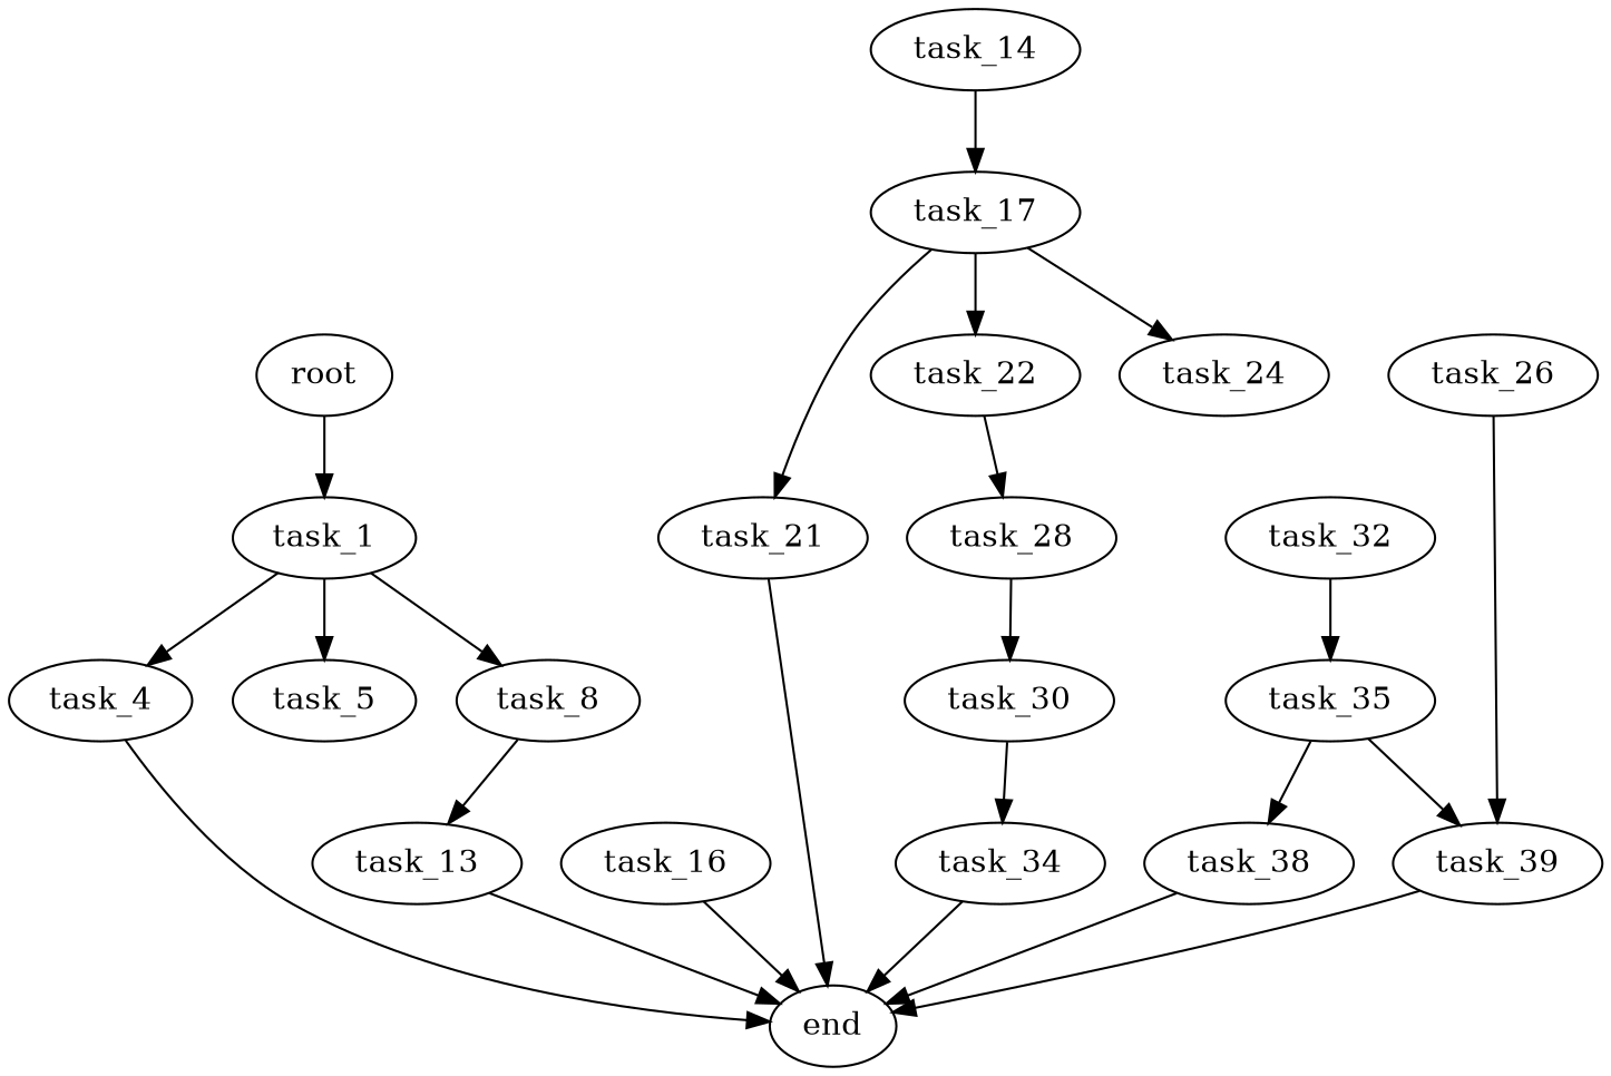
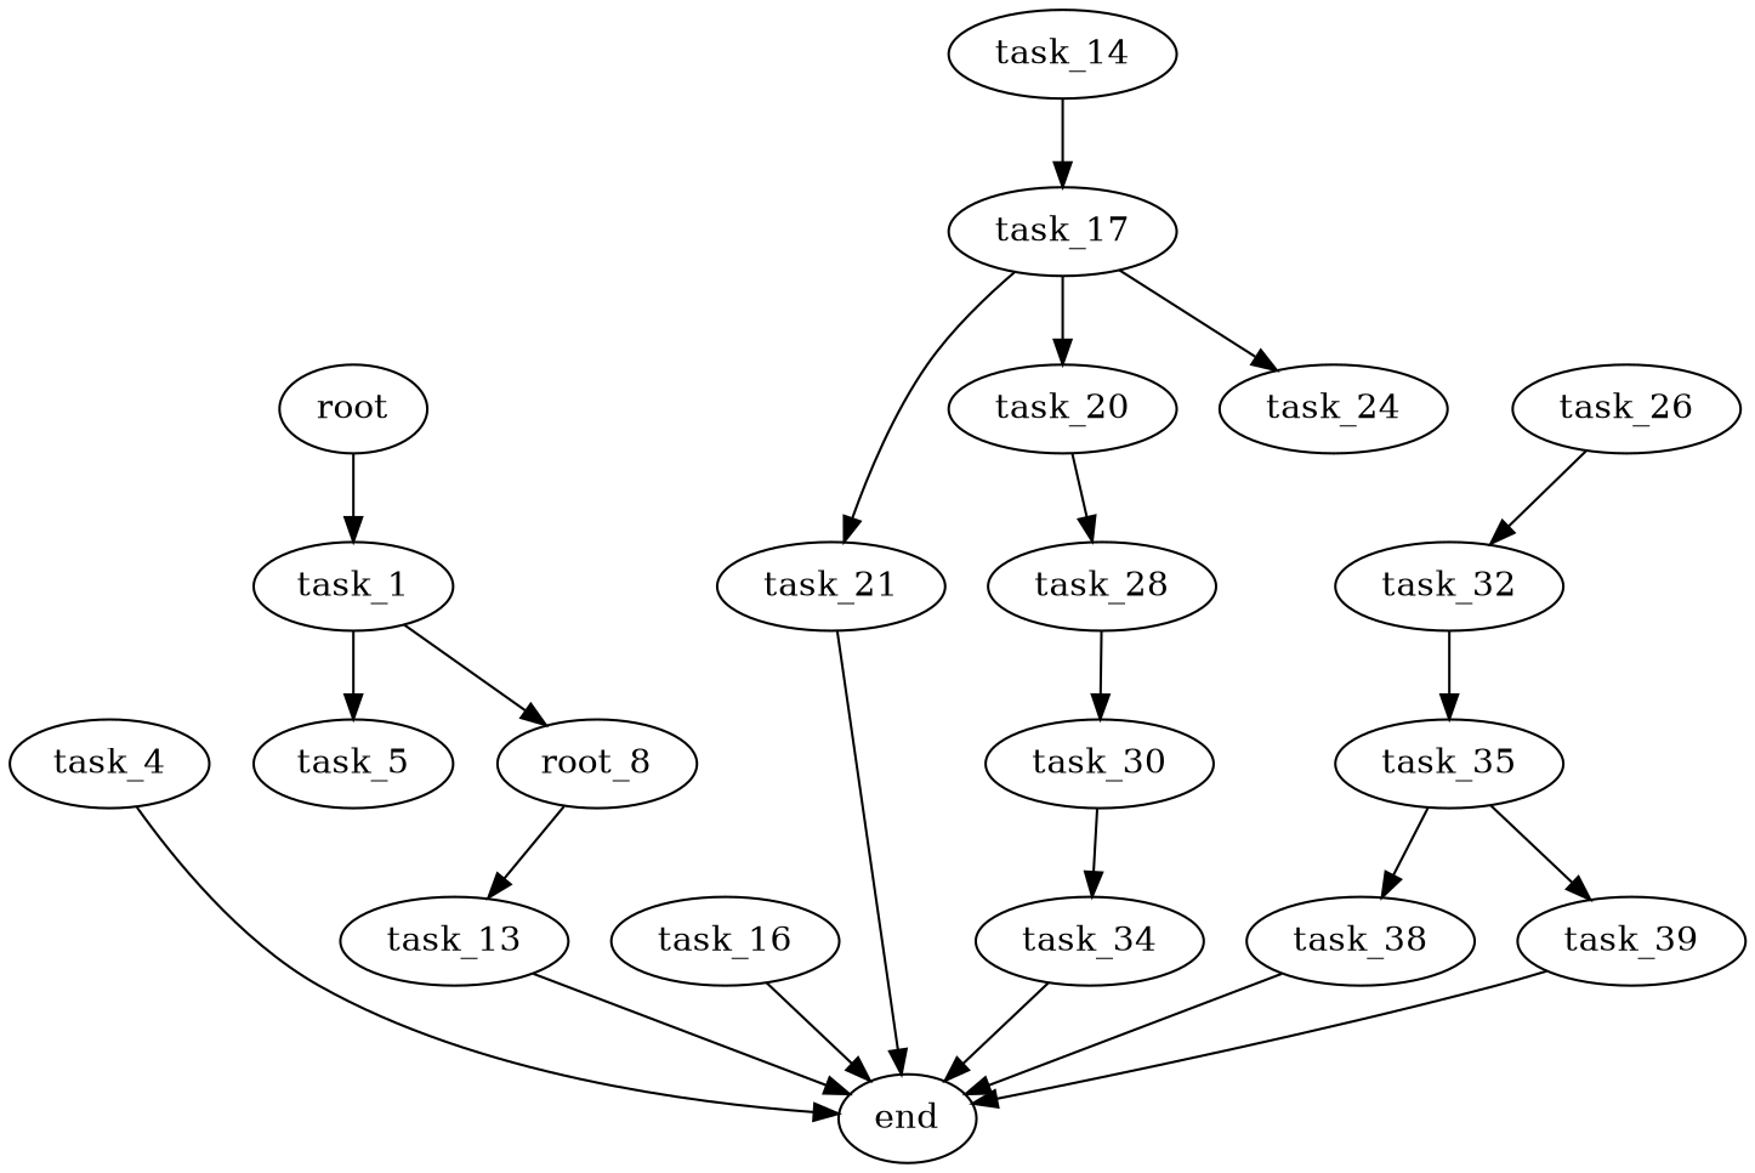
  digraph {
    root
    task_1
    task_4
    task_5
-   task_8
+   task_8 [label=root_8]
    end
    task_13
    task_14
    task_17
    task_16
    task_21
-   task_22
+   task_22 [label=task_20]
    task_24
    task_28
    task_30
    task_26
    task_32
    task_35
    task_34
    task_38
    task_39
    root -> task_1
-   task_1 -> task_4
    task_1 -> task_5
    task_1 -> task_8
    task_4 -> end
    task_8 -> task_13
    task_13 -> end
    task_14 -> task_17
    task_17 -> task_21
    task_17 -> task_22
    task_17 -> task_24
    task_16 -> end
    task_21 -> end
    task_22 -> task_28
    task_28 -> task_30
    task_30 -> task_34
-   task_26 -> task_39
+   task_26 -> task_32
    task_32 -> task_35
    task_35 -> task_38
    task_35 -> task_39
    task_34 -> end
    task_38 -> end
    task_39 -> end
  }
